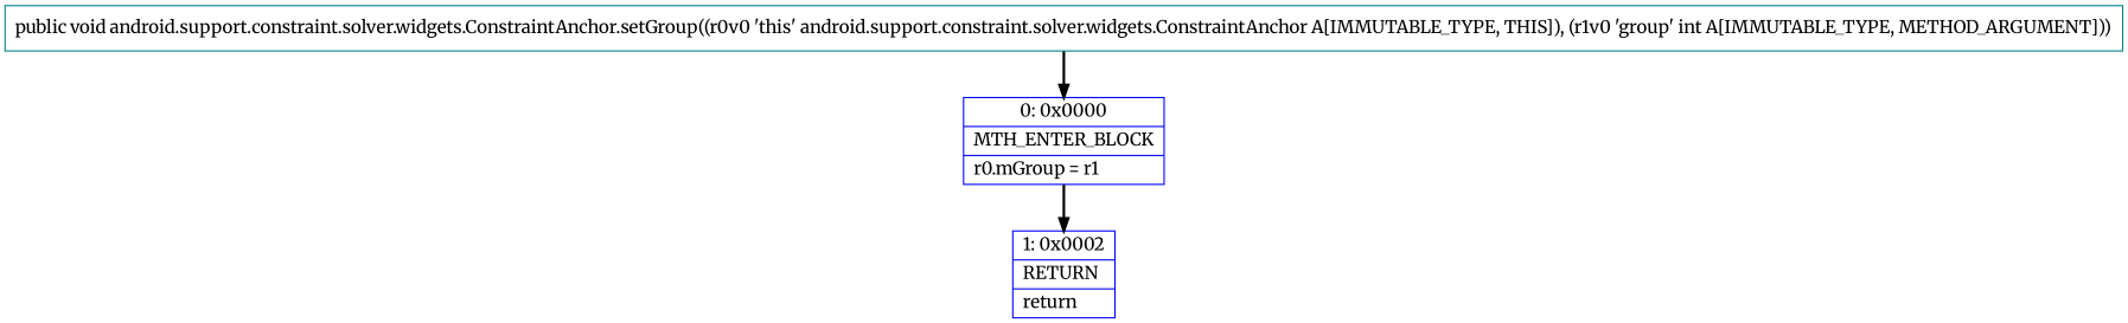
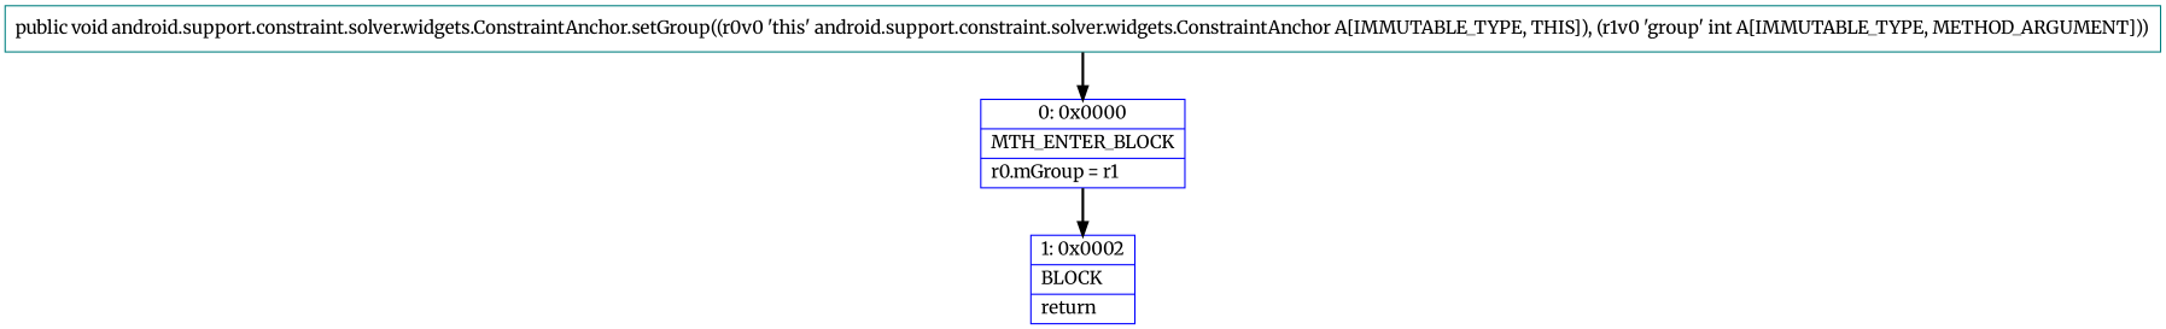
  digraph {
    fontname=Merriweather
    node [shape=record color=blue fontname=Merriweather]
    edge [style=bold fontname=Merriweather]
    n1 [label="{0\:\ 0x0000|MTH_ENTER_BLOCK\l|r0.mGroup = r1\l}"]
-   n2 [label="{1\:\ 0x0002|RETURN\l|return\l}"]
+   n2 [label="{1\:\ 0x0002|BLOCK\l|return\l}"]
    n3 [label="{public void android.support.constraint.solver.widgets.ConstraintAnchor.setGroup((r0v0 'this' android.support.constraint.solver.widgets.ConstraintAnchor A[IMMUTABLE_TYPE, THIS]), (r1v0 'group' int A[IMMUTABLE_TYPE, METHOD_ARGUMENT])) }" color=teal]
    n1 -> n2
    n3 -> n1
  }
